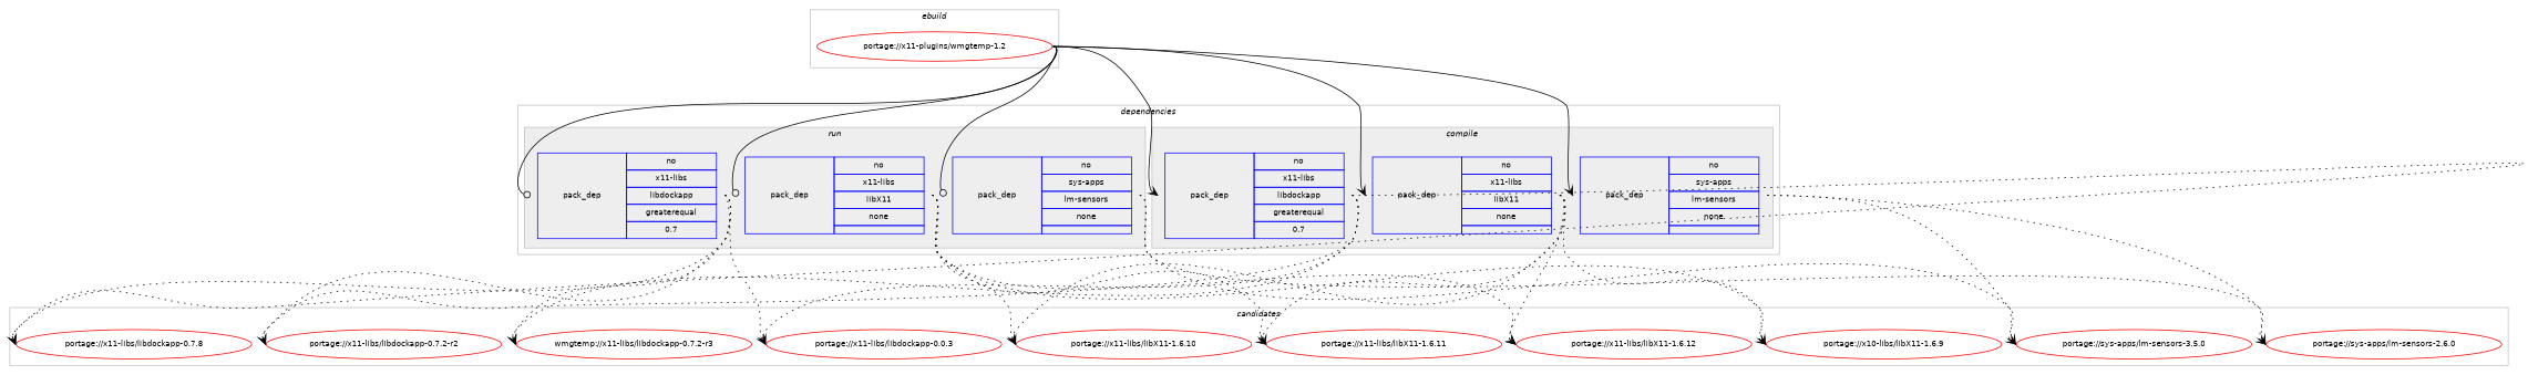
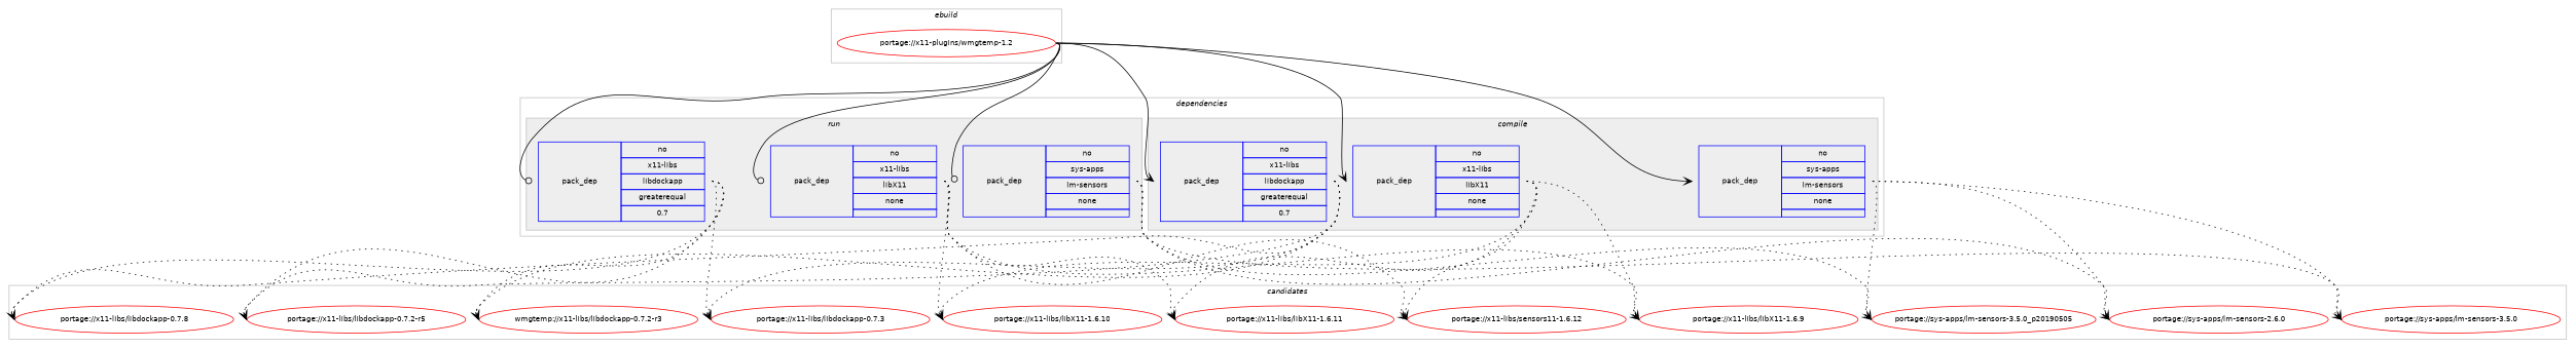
  digraph {
    compound=true
    concentrate=true
    fontname=Helvetica
    fontsize=10
    newrank=true
    rankdir=TB
    ranksep=1.5
    node [color=red fontname=Helvetica fontsize=10]
    edge [arrowhead=vee headport=w style=dotted tailport=e weight=100]
    n1 [label="portage://x11-plugins/wmgtemp-1.2" width=4]
    n2 [color=blue label=<<TABLE BORDER="0" CELLBORDER="1" CELLSPACING="0" CELLPADDING="4" WIDTH="220"><TR><TD ROWSPAN="6" CELLPADDING="30">pack_dep</TD></TR><TR><TD WIDTH="110">no</TD></TR><TR><TD>sys-apps</TD></TR><TR><TD>lm-sensors</TD></TR><TR><TD>none</TD></TR><TR><TD></TD></TR></TABLE>> shape=none]
    n3 [color=blue label=<<TABLE BORDER="0" CELLBORDER="1" CELLSPACING="0" CELLPADDING="4" WIDTH="220"><TR><TD ROWSPAN="6" CELLPADDING="30">pack_dep</TD></TR><TR><TD WIDTH="110">no</TD></TR><TR><TD>x11-libs</TD></TR><TR><TD>libX11</TD></TR><TR><TD>none</TD></TR><TR><TD></TD></TR></TABLE>> shape=none]
    n4 [color=blue label=<<TABLE BORDER="0" CELLBORDER="1" CELLSPACING="0" CELLPADDING="4" WIDTH="220"><TR><TD ROWSPAN="6" CELLPADDING="30">pack_dep</TD></TR><TR><TD WIDTH="110">no</TD></TR><TR><TD>x11-libs</TD></TR><TR><TD>libdockapp</TD></TR><TR><TD>greaterequal</TD></TR><TR><TD>0.7</TD></TR></TABLE>> shape=none]
    n5 [color=blue label=<<TABLE BORDER="0" CELLBORDER="1" CELLSPACING="0" CELLPADDING="4" WIDTH="220"><TR><TD ROWSPAN="6" CELLPADDING="30">pack_dep</TD></TR><TR><TD WIDTH="110">no</TD></TR><TR><TD>sys-apps</TD></TR><TR><TD>lm-sensors</TD></TR><TR><TD>none</TD></TR><TR><TD></TD></TR></TABLE>> shape=none]
    n6 [color=blue label=<<TABLE BORDER="0" CELLBORDER="1" CELLSPACING="0" CELLPADDING="4" WIDTH="220"><TR><TD ROWSPAN="6" CELLPADDING="30">pack_dep</TD></TR><TR><TD WIDTH="110">no</TD></TR><TR><TD>x11-libs</TD></TR><TR><TD>libX11</TD></TR><TR><TD>none</TD></TR><TR><TD></TD></TR></TABLE>> shape=none]
    n7 [color=blue label=<<TABLE BORDER="0" CELLBORDER="1" CELLSPACING="0" CELLPADDING="4" WIDTH="220"><TR><TD ROWSPAN="6" CELLPADDING="30">pack_dep</TD></TR><TR><TD WIDTH="110">no</TD></TR><TR><TD>x11-libs</TD></TR><TR><TD>libdockapp</TD></TR><TR><TD>greaterequal</TD></TR><TR><TD>0.7</TD></TR></TABLE>> shape=none]
    n8 [label="portage://sys-apps/lm-sensors-2.6.0" width=4]
+   n9 [label="portage://sys-apps/lm-sensors-3.5.0_p20190505" width=4]
    n10 [label="portage://sys-apps/lm-sensors-3.5.0" width=4]
-   n11 [label="portage://x10-libs/libX11-1.6.9" width=4]
-   n12 [label="portage://x11-libs/libX11-1.6.12" width=4]
+   n11 [label="portage://x11-libs/libX11-1.6.9" width=4]
+   n12 [label="portage://x11-libs/sensors11-1.6.12" width=4]
    n13 [label="portage://x11-libs/libX11-1.6.11" width=4]
    n14 [label="portage://x11-libs/libX11-1.6.10" width=4]
-   n15 [label="portage://x11-libs/libdockapp-0.0.3" width=4]
+   n15 [label="portage://x11-libs/libdockapp-0.7.3" width=4]
    n16 [label="wmgtemp://x11-libs/libdockapp-0.7.2-r3" width=4]
-   n17 [label="portage://x11-libs/libdockapp-0.7.2-r2" width=4]
+   n17 [label="portage://x11-libs/libdockapp-0.7.2-r5" width=4]
    n18 [label="portage://x11-libs/libdockapp-0.7.8" width=4]
    subgraph cluster_1 {
      color=gray
      label=<<i>ebuild</i>>
      rank=same
      n1
    }
    subgraph cluster_2 {
      color=gray
      label=<<i>dependencies</i>>
      subgraph cluster_3 {
        color=gray
        fillcolor="#eeeeee"
        label=<<i>compile</i>>
        style=filled
        subgraph sub_4 {
          color=gray
          fillcolor="#eeeeee"
          label=<<i>compile</i>>
          style=filled
          n2
        }
        subgraph sub_5 {
          color=gray
          fillcolor="#eeeeee"
          label=<<i>compile</i>>
          style=filled
          n3
        }
        subgraph sub_6 {
          color=gray
          fillcolor="#eeeeee"
          label=<<i>compile</i>>
          style=filled
          n4
        }
      }
      subgraph cluster_7 {
        color=gray
        fillcolor="#eeeeee"
        label=<<i>compile and run</i>>
        style=filled
      }
      subgraph cluster_8 {
        color=gray
        fillcolor="#eeeeee"
        label=<<i>run</i>>
        style=filled
        subgraph sub_9 {
          color=gray
          fillcolor="#eeeeee"
          label=<<i>run</i>>
          style=filled
          n5
        }
        subgraph sub_10 {
          color=gray
          fillcolor="#eeeeee"
          label=<<i>run</i>>
          style=filled
          n6
        }
        subgraph sub_11 {
          color=gray
          fillcolor="#eeeeee"
          label=<<i>run</i>>
          style=filled
          n7
        }
      }
    }
    subgraph cluster_12 {
      color=gray
      label=<<i>candidates</i>>
      rank=same
      subgraph sub_13 {
        color=black
        label=<<i>candidates</i>>
        nodesep=1
        rank=same
        n8
+       n9
        n10
      }
      subgraph sub_14 {
        color=black
        label=<<i>candidates</i>>
        nodesep=1
        rank=same
        n11
        n12
        n13
        n14
      }
      subgraph sub_15 {
        color=black
        label=<<i>candidates</i>>
        nodesep=1
        rank=same
        n15
        n16
        n17
        n18
      }
      subgraph sub_16 {
        color=black
        label=<<i>candidates</i>>
        nodesep=1
        rank=same
        n8
+       n9
        n10
      }
      subgraph sub_17 {
        color=black
        label=<<i>candidates</i>>
        nodesep=1
        rank=same
        n11
        n12
        n13
        n14
      }
      subgraph sub_18 {
        color=black
        label=<<i>candidates</i>>
        nodesep=1
        rank=same
        n15
        n16
        n17
        n18
      }
    }
    n1 -> n2 [style=solid weight=20]
    n1 -> n3 [style=solid weight=20]
    n1 -> n4 [style=solid weight=20]
    n1 -> n5 [arrowhead=odot style=solid weight=20]
    n1 -> n6 [arrowhead=odot style=solid weight=20]
    n1 -> n7 [arrowhead=odot style=solid weight=20]
    n2 -> n8
+   n2 -> n9
    n2 -> n10
    n3 -> n11
    n3 -> n12
    n3 -> n13
    n3 -> n14
    n4 -> n15
    n4 -> n16
    n4 -> n17
    n4 -> n18
    n5 -> n8
+   n5 -> n9
    n5 -> n10
    n6 -> n11
    n6 -> n12
    n6 -> n13
    n6 -> n14
    n7 -> n15
    n7 -> n16
    n7 -> n17
    n7 -> n18
  }
